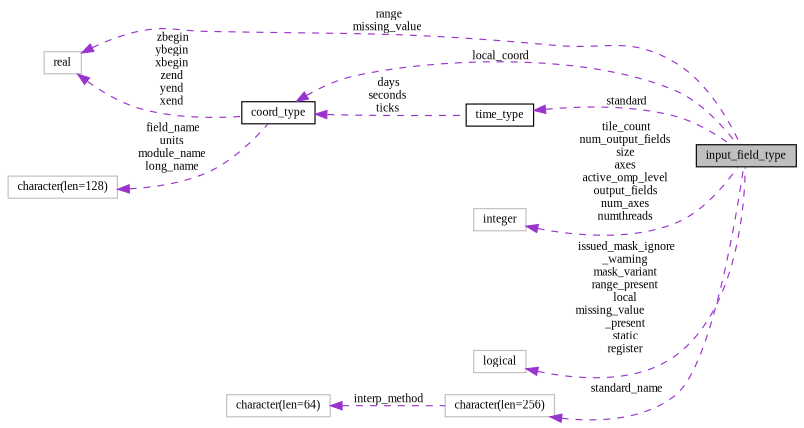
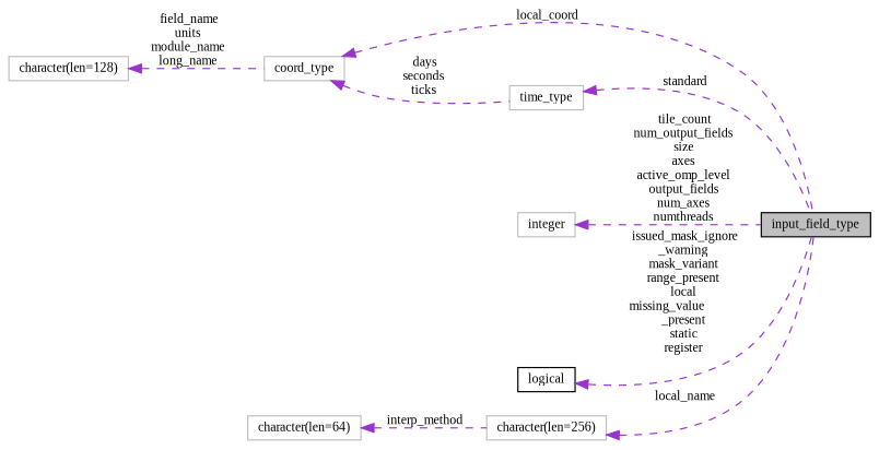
  digraph {
    fontname="Liberation Serif"
    rankdir=LR
    node [color=grey75 fillcolor=white fontname="Liberation Serif" fontsize=10 shape=record style=filled]
    edge [color=darkorchid3 dir=back fontname="Liberation Serif" fontsize=10 labelfontname=Helvetica labelfontsize=10 style=dashed]
    n1 [color=black fillcolor=grey75 fontcolor=black height=0.2 label=input_field_type width=0.4]
-   n2 [color=black height=0.2 label=time_type width=0.4]
+   n2 [height=0.2 label=time_type width=0.4]
    n3 [height=0.2 label=integer width=0.4]
-   n4 [height=0.2 label=logical width=0.4]
-   n5 [color=black height=0.2 label=coord_type width=0.4]
-   n6 [height=0.2 label=real width=0.4]
+   n4 [color=black height=0.2 label=logical width=0.4]
+   n5 [height=0.2 label=coord_type width=0.4]
    n7 [height=0.2 label="character(len=256)" width=0.4]
    n8 [height=0.2 label="character(len=64)" width=0.4]
    n9 [height=0.2 label="character(len=128)" width=0.4]
    n2 -> n1 [label=" standard"]
    n3 -> n1 [label=" tile_count\nnum_output_fields\nsize\naxes\nactive_omp_level\noutput_fields\nnum_axes\nnumthreads"]
    n4 -> n1 [label=" issued_mask_ignore\l_warning\nmask_variant\nrange_present\nlocal\nmissing_value\l_present\nstatic\nregister"]
    n5 -> n1 [label=" local_coord"]
    n5 -> n2 [label=" days\nseconds\nticks"]
-   n6 -> n1 [label=" range\nmissing_value"]
-   n6 -> n5 [label=" zbegin\nybegin\nxbegin\nzend\nyend\nxend"]
-   n7 -> n1 [label=" standard_name"]
+   n7 -> n1 [label=" local_name"]
    n8 -> n7 [label=" interp_method"]
    n9 -> n5 [label=" field_name\nunits\nmodule_name\nlong_name"]
  }
